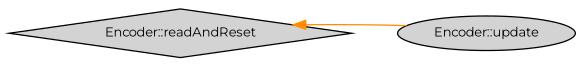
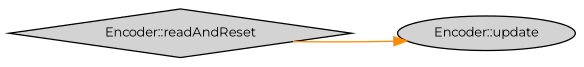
  digraph {
    rankdir=LR
    fontname=Montserrat
    node [color=black fillcolor=lightgrey fontname=Montserrat fontsize=10 style=filled]
    n1 [fontcolor=black height=0.2 label="Encoder::readAndReset" shape=diamond width=0.4]
    n2 [height=0.2 label="Encoder::update" shape=ellipse width=0.4]
-   n2 -> n1 [color=darkorange fontname=Montserrat fontsize=10 labelfontname=Helvetica labelfontsize=10 style=solid]
+   n1 -> n2 [color=darkorange fontname=Montserrat fontsize=10 labelfontname=Helvetica labelfontsize=10 style=solid]
  }
